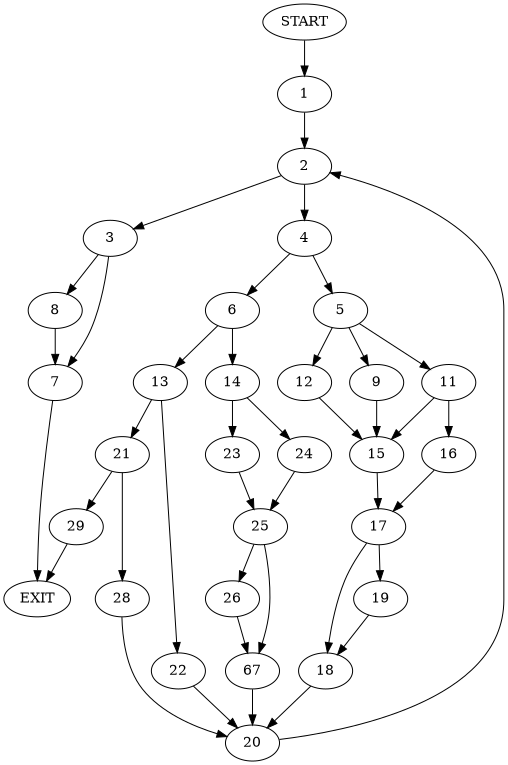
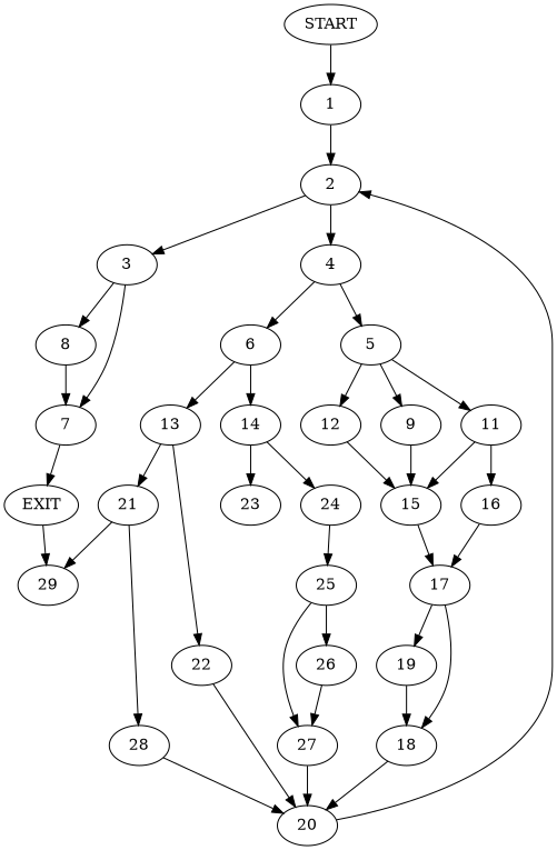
  digraph {
    n1 [label=START]
    1
    2
    n4 [label=EXIT]
    3
    4
    7
    8
    5
    6
    9
    11
    12
    13
    14
    15
    16
    21
    22
    23
    24
    17
    28
    29
    20
    25
    18
    19
    26
-   27 [label=67]
+   27
    n1 -> 1
    1 -> 2
    2 -> 3
    2 -> 4
    3 -> 7
    3 -> 8
    4 -> 5
    4 -> 6
    7 -> n4
    8 -> 7
    5 -> 9
    5 -> 11
    5 -> 12
    6 -> 13
    6 -> 14
    9 -> 15
    11 -> 15
    11 -> 16
    12 -> 15
    13 -> 21
    13 -> 22
    14 -> 23
    14 -> 24
    15 -> 17
    16 -> 17
    21 -> 28
    21 -> 29
    22 -> 20
-   23 -> 25
    24 -> 25
    17 -> 18
    17 -> 19
    28 -> 20
-   29 -> n4
+   n4 -> 29
    20 -> 2
    25 -> 26
    25 -> 27
    18 -> 20
    19 -> 18
    26 -> 27
    27 -> 20
  }
